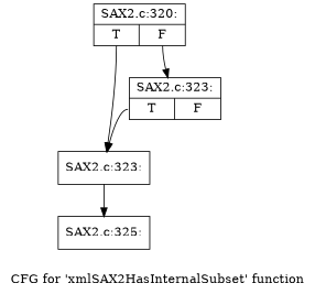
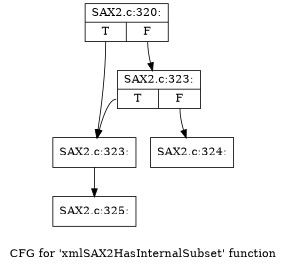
  digraph {
    label="CFG for 'xmlSAX2HasInternalSubset' function"
    node [shape=record]
    edge [tailport=s0]
    n1 [label="{SAX2.c:320:|{<s0>T|<s1>F}}"]
    n2 [label="{SAX2.c:323:}"]
    n3 [label="{SAX2.c:323:|{<s0>T|<s1>F}}"]
    n4 [label="{SAX2.c:325:}"]
+   n5 [label="{SAX2.c:324:}"]
    n1 -> n2
    n1 -> n3 [tailport=s1]
    n2 -> n4 [tailport=""]
    n3 -> n2
+   n3 -> n5 [tailport=s1]
  }
